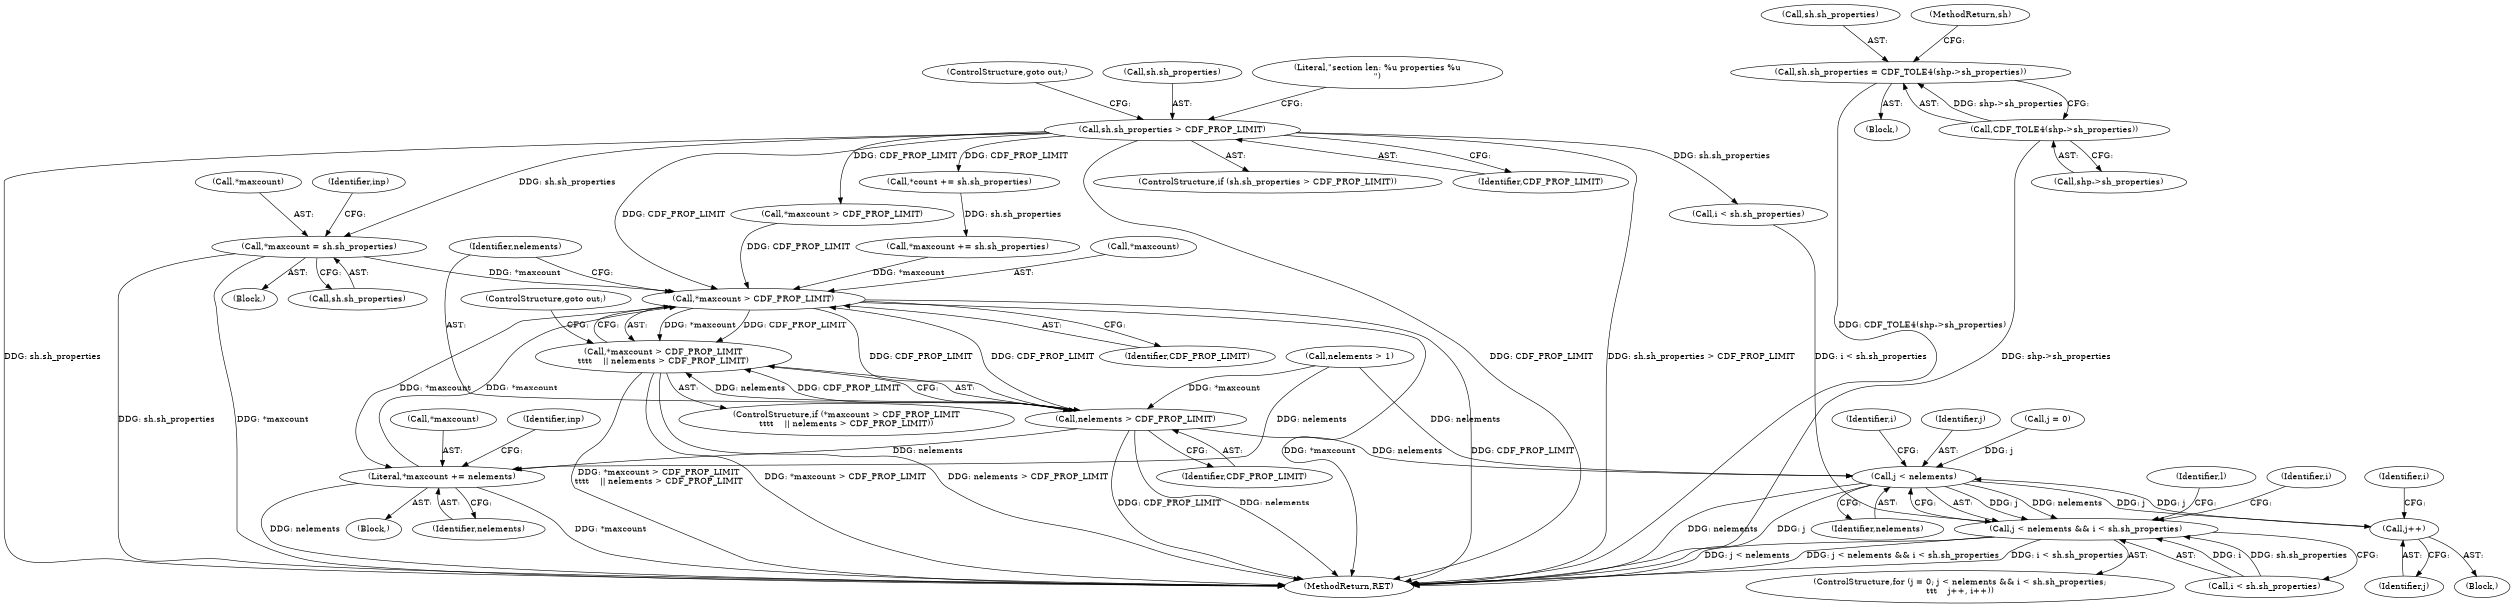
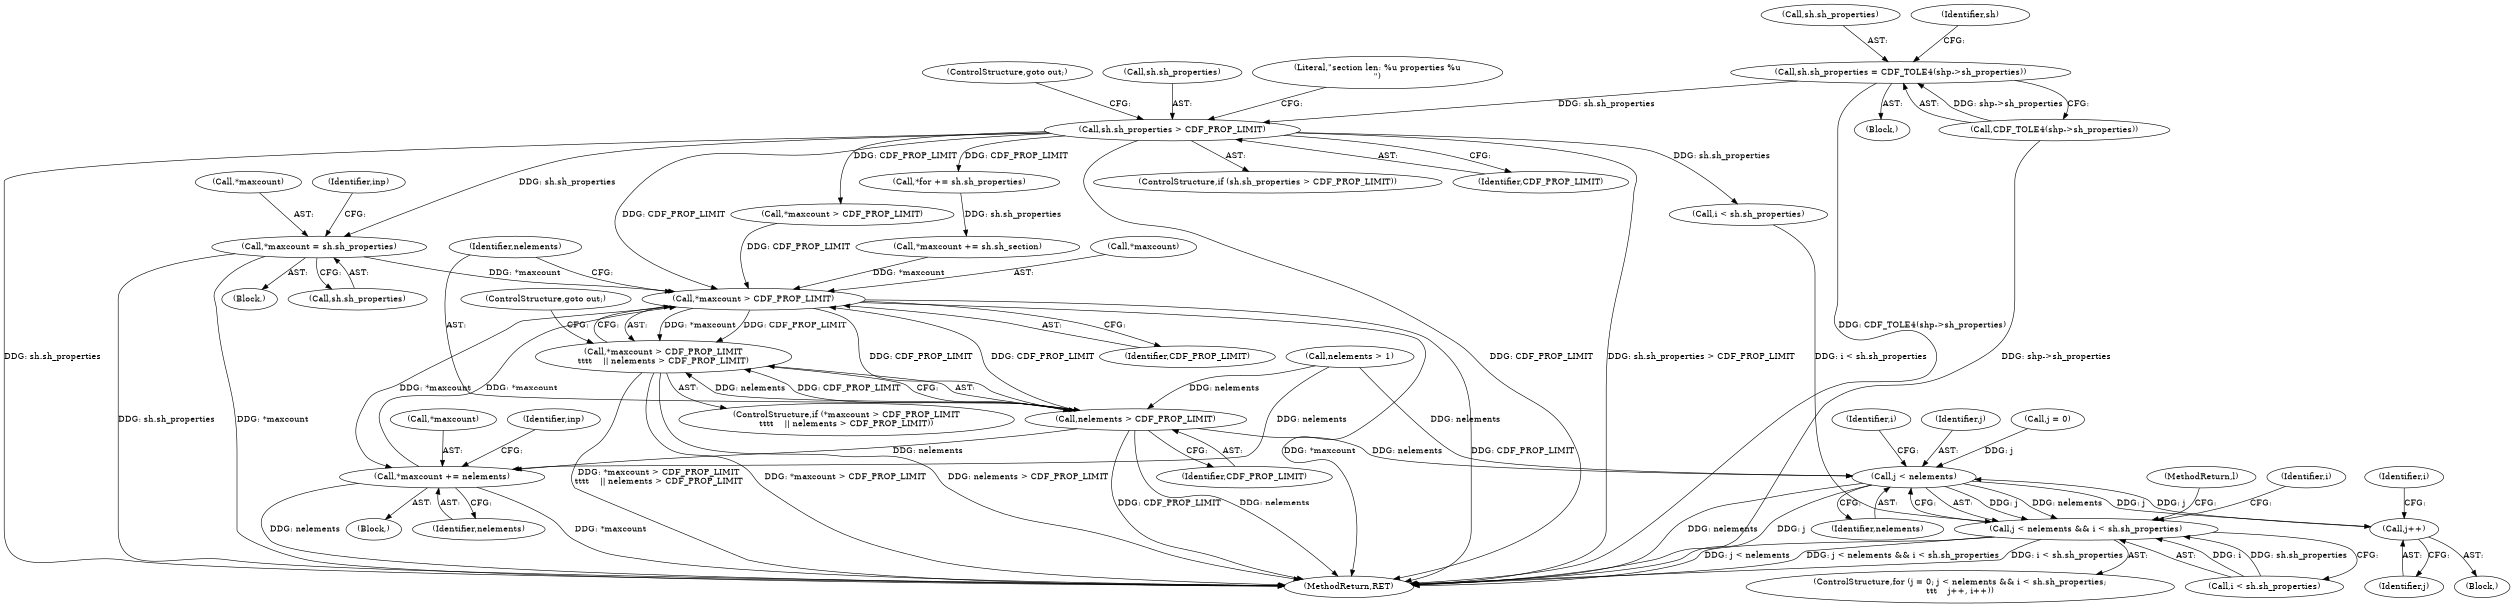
  digraph {
    n1 [label="(Call,*maxcount = sh.sh_properties)"]
    n2 [label="(Call,*maxcount > CDF_PROP_LIMIT)"]
    n3 [label="(MethodReturn,RET)"]
    n4 [label="(Block,)"]
    n5 [label="(Call,sh.sh_properties)"]
    n6 [label="(Call,*maxcount > CDF_PROP_LIMIT\n\t\t\t\t    || nelements > CDF_PROP_LIMIT)"]
    n7 [label="(Call,nelements > CDF_PROP_LIMIT)"]
-   n8 [label="(Literal,*maxcount += nelements)"]
+   n8 [label="(Call,*maxcount += nelements)"]
    n9 [label="(Identifier,CDF_PROP_LIMIT)"]
    n10 [label="(Call,sh.sh_properties > CDF_PROP_LIMIT)"]
    n11 [label="(ControlStructure,if (sh.sh_properties > CDF_PROP_LIMIT))"]
    n12 [label="(Identifier,CDF_PROP_LIMIT)"]
    n13 [label="(Call,*maxcount > CDF_PROP_LIMIT)"]
-   n14 [label="(Call,*count += sh.sh_properties)"]
+   n14 [label="(Call,*for += sh.sh_properties)"]
    n15 [label="(Call,i < sh.sh_properties)"]
-   n16 [label="(Call,*maxcount += sh.sh_properties)"]
+   n16 [label="(Call,*maxcount += sh.sh_section)"]
    n17 [label="(Call,j < nelements && i < sh.sh_properties)"]
    n18 [label="(Call,sh.sh_properties = CDF_TOLE4(shp->sh_properties))"]
    n19 [label="(Call,CDF_TOLE4(shp->sh_properties))"]
    n20 [label="(Block,)"]
-   n21 [label="(Call,shp->sh_properties)"]
    n22 [label="(ControlStructure,if (*maxcount > CDF_PROP_LIMIT\n\t\t\t\t    || nelements > CDF_PROP_LIMIT))"]
    n23 [label="(Call,j < nelements)"]
    n24 [label="(Identifier,CDF_PROP_LIMIT)"]
    n25 [label="(Identifier,nelements)"]
    n26 [label="(Block,)"]
    n27 [label="(Call,j++)"]
    n28 [label="(Identifier,nelements)"]
    n29 [label="(ControlStructure,for (j = 0; j < nelements && i < sh.sh_properties;\n\t\t\t    j++, i++))"]
    n30 [label="(Call,i < sh.sh_properties)"]
    n31 [label="(Identifier,j)"]
    n32 [label="(Block,)"]
    n33 [label="(Call,*maxcount)"]
    n34 [label="(Identifier,inp)"]
    n35 [label="(Literal,\"section len: %u properties %u\n\")"]
    n36 [label="(Identifier,i)"]
    n37 [label="(ControlStructure,goto out;)"]
    n38 [label="(Call,sh.sh_properties)"]
-   n39 [label="(Identifier,l)"]
-   n40 [label="(MethodReturn,sh)"]
+   n39 [label="(MethodReturn,l)"]
+   n40 [label="(Identifier,sh)"]
    n41 [label="(Identifier,nelements)"]
    n42 [label="(Identifier,j)"]
    n43 [label="(Call,*maxcount)"]
    n44 [label="(Call,sh.sh_properties)"]
    n45 [label="(Identifier,i)"]
    n46 [label="(Identifier,inp)"]
    n47 [label="(Call,j = 0)"]
    n48 [label="(ControlStructure,goto out;)"]
    n49 [label="(Call,*maxcount)"]
    n50 [label="(Call,nelements > 1)"]
    n51 [label="(Identifier,i)"]
    n1 -> n2 [label="DDG: *maxcount"]
    n1 -> n3 [label="DDG: sh.sh_properties"]
    n1 -> n3 [label="DDG: *maxcount"]
    n1 -> n4 [label="AST: "]
    n1 -> n5 [label="CFG: "]
    n2 -> n3 [label="DDG: *maxcount"]
    n2 -> n3 [label="DDG: CDF_PROP_LIMIT"]
    n2 -> n6 [label="AST: "]
    n2 -> n6 [label="DDG: *maxcount"]
    n2 -> n6 [label="DDG: CDF_PROP_LIMIT"]
    n2 -> n7 [label="DDG: CDF_PROP_LIMIT"]
    n2 -> n8 [label="DDG: *maxcount"]
    n2 -> n9 [label="CFG: "]
    n5 -> n1 [label="AST: "]
    n6 -> n2 [label="CFG: "]
    n6 -> n3 [label="DDG: *maxcount > CDF_PROP_LIMIT\n\t\t\t\t    || nelements > CDF_PROP_LIMIT"]
    n6 -> n3 [label="DDG: *maxcount > CDF_PROP_LIMIT"]
    n6 -> n3 [label="DDG: nelements > CDF_PROP_LIMIT"]
    n6 -> n7 [label="CFG: "]
    n6 -> n22 [label="AST: "]
    n7 -> n2 [label="DDG: CDF_PROP_LIMIT"]
    n7 -> n3 [label="DDG: CDF_PROP_LIMIT"]
    n7 -> n3 [label="DDG: nelements"]
    n7 -> n6 [label="AST: "]
    n7 -> n6 [label="DDG: nelements"]
    n7 -> n6 [label="DDG: CDF_PROP_LIMIT"]
    n7 -> n8 [label="DDG: nelements"]
    n7 -> n23 [label="DDG: nelements"]
    n7 -> n24 [label="CFG: "]
    n8 -> n2 [label="DDG: *maxcount"]
    n8 -> n3 [label="DDG: *maxcount"]
    n8 -> n3 [label="DDG: nelements"]
    n8 -> n25 [label="CFG: "]
    n8 -> n26 [label="AST: "]
    n9 -> n2 [label="AST: "]
    n10 -> n1 [label="DDG: sh.sh_properties"]
    n10 -> n2 [label="DDG: CDF_PROP_LIMIT"]
    n10 -> n3 [label="DDG: sh.sh_properties"]
    n10 -> n3 [label="DDG: CDF_PROP_LIMIT"]
    n10 -> n3 [label="DDG: sh.sh_properties > CDF_PROP_LIMIT"]
    n10 -> n11 [label="AST: "]
    n10 -> n12 [label="CFG: "]
    n10 -> n13 [label="DDG: CDF_PROP_LIMIT"]
    n10 -> n14 [label="DDG: CDF_PROP_LIMIT"]
    n10 -> n15 [label="DDG: sh.sh_properties"]
    n12 -> n10 [label="AST: "]
    n13 -> n2 [label="DDG: CDF_PROP_LIMIT"]
    n14 -> n16 [label="DDG: sh.sh_properties"]
    n15 -> n17 [label="DDG: i < sh.sh_properties"]
    n16 -> n2 [label="DDG: *maxcount"]
    n17 -> n3 [label="DDG: j < nelements && i < sh.sh_properties"]
    n17 -> n3 [label="DDG: i < sh.sh_properties"]
    n17 -> n3 [label="DDG: j < nelements"]
    n17 -> n23 [label="CFG: "]
    n17 -> n29 [label="AST: "]
    n17 -> n30 [label="CFG: "]
    n18 -> n3 [label="DDG: CDF_TOLE4(shp->sh_properties)"]
+   n18 -> n10 [label="DDG: sh.sh_properties"]
    n18 -> n19 [label="CFG: "]
    n18 -> n20 [label="AST: "]
    n19 -> n3 [label="DDG: shp->sh_properties"]
    n19 -> n18 [label="AST: "]
    n19 -> n18 [label="DDG: shp->sh_properties"]
-   n19 -> n21 [label="CFG: "]
-   n21 -> n19 [label="AST: "]
    n23 -> n3 [label="DDG: nelements"]
    n23 -> n3 [label="DDG: j"]
    n23 -> n17 [label="AST: "]
    n23 -> n17 [label="DDG: j"]
    n23 -> n17 [label="DDG: nelements"]
    n23 -> n27 [label="DDG: j"]
    n23 -> n28 [label="CFG: "]
    n24 -> n7 [label="AST: "]
    n25 -> n8 [label="AST: "]
    n27 -> n23 [label="DDG: j"]
    n27 -> n31 [label="CFG: "]
    n27 -> n32 [label="AST: "]
    n28 -> n23 [label="AST: "]
    n30 -> n17 [label="AST: "]
    n30 -> n17 [label="DDG: i"]
    n30 -> n17 [label="DDG: sh.sh_properties"]
    n31 -> n27 [label="AST: "]
    n33 -> n8 [label="AST: "]
    n34 -> n8 [label="CFG: "]
    n35 -> n10 [label="CFG: "]
    n36 -> n23 [label="CFG: "]
    n37 -> n10 [label="CFG: "]
    n38 -> n18 [label="AST: "]
    n39 -> n17 [label="CFG: "]
    n40 -> n18 [label="CFG: "]
    n41 -> n2 [label="CFG: "]
    n41 -> n7 [label="AST: "]
    n42 -> n23 [label="AST: "]
    n43 -> n2 [label="AST: "]
    n44 -> n10 [label="AST: "]
    n45 -> n17 [label="CFG: "]
    n46 -> n1 [label="CFG: "]
    n47 -> n23 [label="DDG: j"]
    n48 -> n6 [label="CFG: "]
    n49 -> n1 [label="AST: "]
-   n50 -> n7 [label="DDG: *maxcount"]
+   n50 -> n7 [label="DDG: nelements"]
    n50 -> n8 [label="DDG: nelements"]
    n50 -> n23 [label="DDG: nelements"]
    n51 -> n27 [label="CFG: "]
  }
